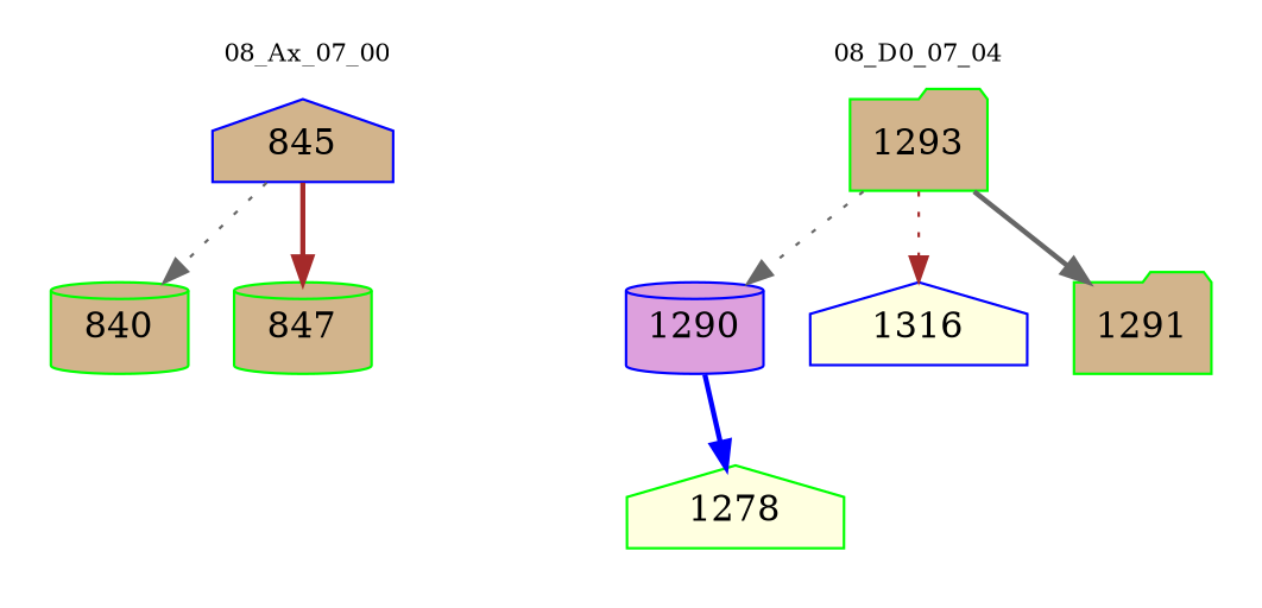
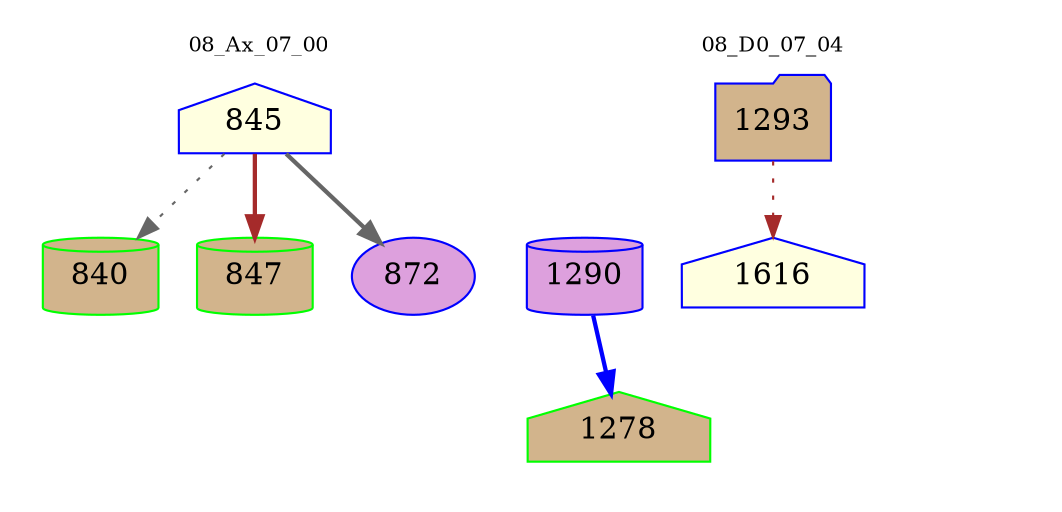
  digraph {
    node [color=blue fillcolor=tan shape=house style=filled]
    edge [color=gray40 style=bold]
-   n1 [label=845]
+   n1 [fillcolor=lightyellow label=845]
    n2 [color=green label=840 shape=cylinder]
    n3 [color=green label=847 shape=cylinder]
-   n5 [color=green label=1293 shape=folder]
+   n4 [fillcolor=plum label=872 shape=ellipse]
+   n5 [label=1293 shape=folder]
    n6 [fillcolor=plum label=1290 shape=cylinder]
-   n7 [fillcolor=lightyellow label=1316]
-   n8 [color=green label=1291 shape=folder]
-   n9 [color=green fillcolor=lightyellow label=1278]
+   n7 [fillcolor=lightyellow label=1616]
+   n9 [color=green label=1278]
    subgraph cluster_1 {
      color=white
      fontsize=10
      label="08_Ax_07_00"
      n1
      n2
      n3
+     n4
    }
    subgraph cluster_2 {
      color=white
      fontsize=10
      label="08_D0_07_04"
      n5
      n6
      n7
-     n8
      n9
    }
    n1 -> n2 [style=dotted]
    n1 -> n3 [color=brown]
-   n5 -> n6 [style=dotted]
+   n1 -> n4
    n5 -> n7 [color=brown style=dotted]
-   n5 -> n8
    n6 -> n9 [color=blue]
  }
